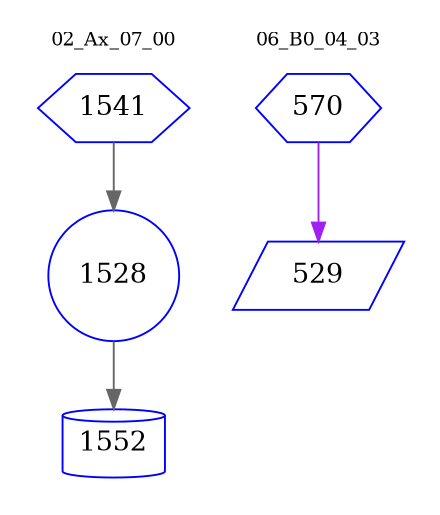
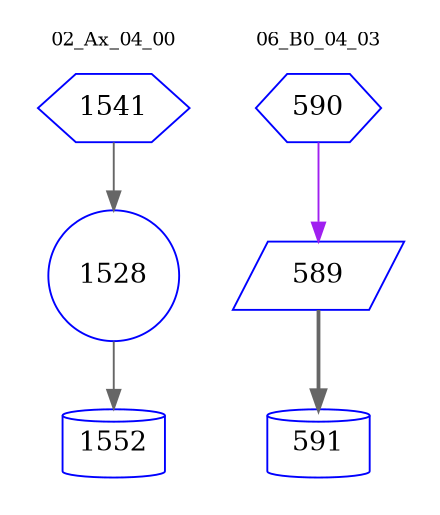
  digraph {
    node [color=blue shape=hexagon]
    edge [arrowhead=normal color=gray40 style=solid]
    n1 [label=1541]
    n2 [label=1528 shape=circle]
    n3 [label=1552 shape=cylinder]
-   n4 [label=570]
-   n5 [label=529 shape=parallelogram]
+   n4 [label=590]
+   n5 [label=589 shape=parallelogram]
+   n6 [label=591 shape=cylinder]
    subgraph cluster_1 {
      color=white
      fontsize=10
-     label="02_Ax_07_00"
+     label="02_Ax_04_00"
      n1
      n2
      n3
    }
    subgraph cluster_2 {
      color=white
      fontsize=10
      label="06_B0_04_03"
      n4
      n5
+     n6
    }
    n1 -> n2
    n2 -> n3
    n4 -> n5 [color=purple]
+   n5 -> n6 [style=bold]
  }
